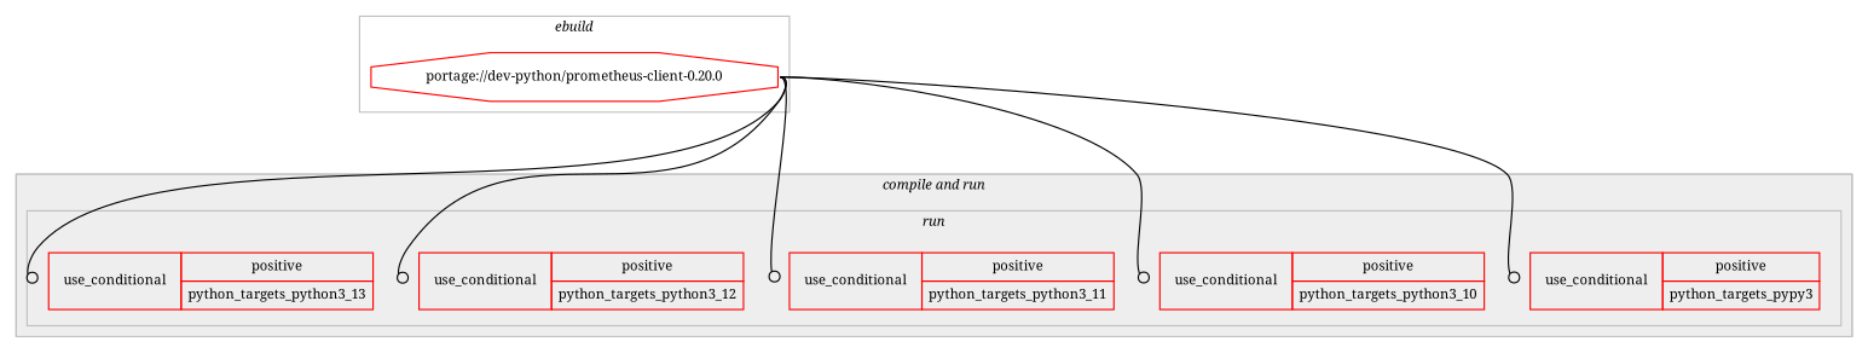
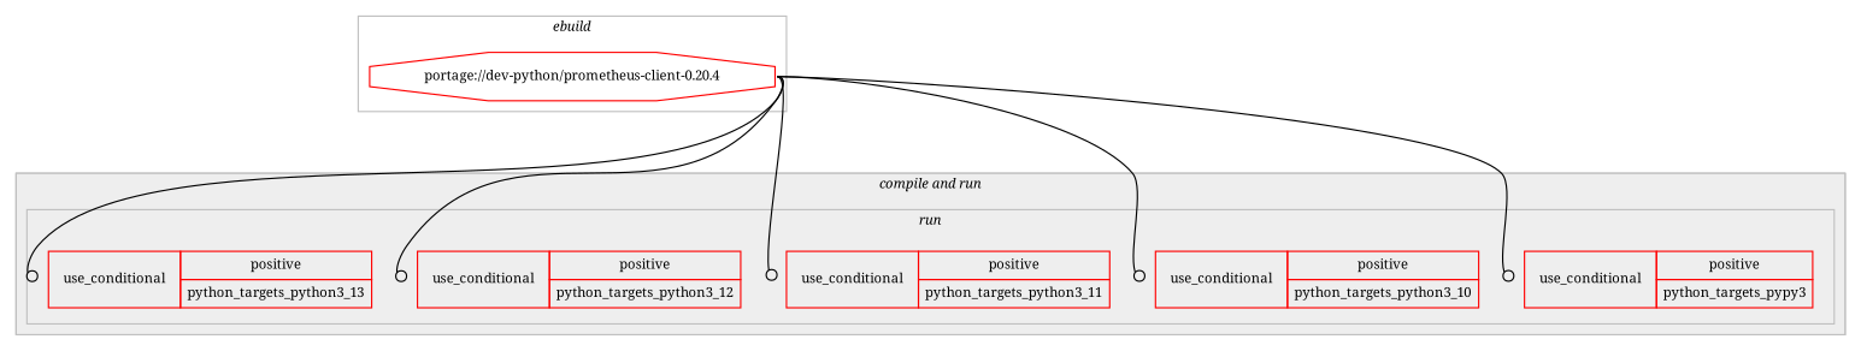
  digraph {
    compound=true
    concentrate=true
    fontname="Noto Serif"
    fontsize=10
    newrank=true
    rankdir=TB
    ranksep=1.5
    node [color=red fontname="Noto Serif" fontsize=10 shape=none]
    edge [arrowhead=odot headport=w style=solid tailport=e weight=20 fontname="Noto Serif"]
-   n1 [label="portage://dev-python/prometheus-client-0.20.0" width=4 shape=octagon]
+   n1 [label="portage://dev-python/prometheus-client-0.20.4" width=4 shape=octagon]
    n2 [label=<<TABLE BORDER="0" CELLBORDER="1" CELLSPACING="0" CELLPADDING="4"><TR><TD ROWSPAN="3" CELLPADDING="10">use_conditional</TD></TR><TR><TD>positive</TD></TR><TR><TD>python_targets_pypy3</TD></TR></TABLE>>]
    n3 [label=<<TABLE BORDER="0" CELLBORDER="1" CELLSPACING="0" CELLPADDING="4"><TR><TD ROWSPAN="3" CELLPADDING="10">use_conditional</TD></TR><TR><TD>positive</TD></TR><TR><TD>python_targets_python3_10</TD></TR></TABLE>>]
    n4 [label=<<TABLE BORDER="0" CELLBORDER="1" CELLSPACING="0" CELLPADDING="4"><TR><TD ROWSPAN="3" CELLPADDING="10">use_conditional</TD></TR><TR><TD>positive</TD></TR><TR><TD>python_targets_python3_11</TD></TR></TABLE>>]
    n5 [label=<<TABLE BORDER="0" CELLBORDER="1" CELLSPACING="0" CELLPADDING="4"><TR><TD ROWSPAN="3" CELLPADDING="10">use_conditional</TD></TR><TR><TD>positive</TD></TR><TR><TD>python_targets_python3_12</TD></TR></TABLE>>]
    n6 [label=<<TABLE BORDER="0" CELLBORDER="1" CELLSPACING="0" CELLPADDING="4"><TR><TD ROWSPAN="3" CELLPADDING="10">use_conditional</TD></TR><TR><TD>positive</TD></TR><TR><TD>python_targets_python3_13</TD></TR></TABLE>>]
    subgraph cluster_1 {
      color=gray
      label=<<i>ebuild</i>>
      rank=same
      n1
    }
    subgraph cluster_2 {
      color=gray
      label=<<i>dependencies</i>>
      subgraph cluster_3 {
        color=gray
        fillcolor="#eeeeee"
        label=<<i>compile</i>>
        style=filled
      }
      subgraph cluster_4 {
        color=gray
        fillcolor="#eeeeee"
        label=<<i>compile and run</i>>
        style=filled
      }
      subgraph cluster_5 {
        color=gray
        fillcolor="#eeeeee"
        label=<<i>run</i>>
        style=filled
        subgraph sub_6 {
          color=gray
          fillcolor="#eeeeee"
          label=<<i>run</i>>
          style=filled
          n2
        }
        subgraph sub_7 {
          color=gray
          fillcolor="#eeeeee"
          label=<<i>run</i>>
          style=filled
          n3
        }
        subgraph sub_8 {
          color=gray
          fillcolor="#eeeeee"
          label=<<i>run</i>>
          style=filled
          n4
        }
        subgraph sub_9 {
          color=gray
          fillcolor="#eeeeee"
          label=<<i>run</i>>
          style=filled
          n5
        }
        subgraph sub_10 {
          color=gray
          fillcolor="#eeeeee"
          label=<<i>run</i>>
          style=filled
          n6
        }
      }
    }
    subgraph cluster_11 {
      color=gray
      label=<<i>candidates</i>>
      rank=same
    }
    n1 -> n2
    n1 -> n3
    n1 -> n4
    n1 -> n5
    n1 -> n6
  }
